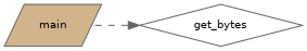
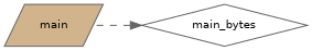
  digraph {
    rankdir=RL
    node [fontname=Helvetica fontsize=10 style=filled]
-   n1 [color=gray40 fillcolor=white fontcolor=black height=0.2 label=get_bytes shape=diamond width=0.4]
+   n1 [color=gray40 fillcolor=white fontcolor=black height=0.2 label=main_bytes shape=diamond width=0.4]
    n2 [color=grey40 fillcolor=tan height=0.2 label=main shape=parallelogram width=0.4]
    n1 -> n2 [color=gray40 dir=back fontname=Helvetica fontsize=10 labelfontname=Helvetica labelfontsize=10 style=dashed]
  }
